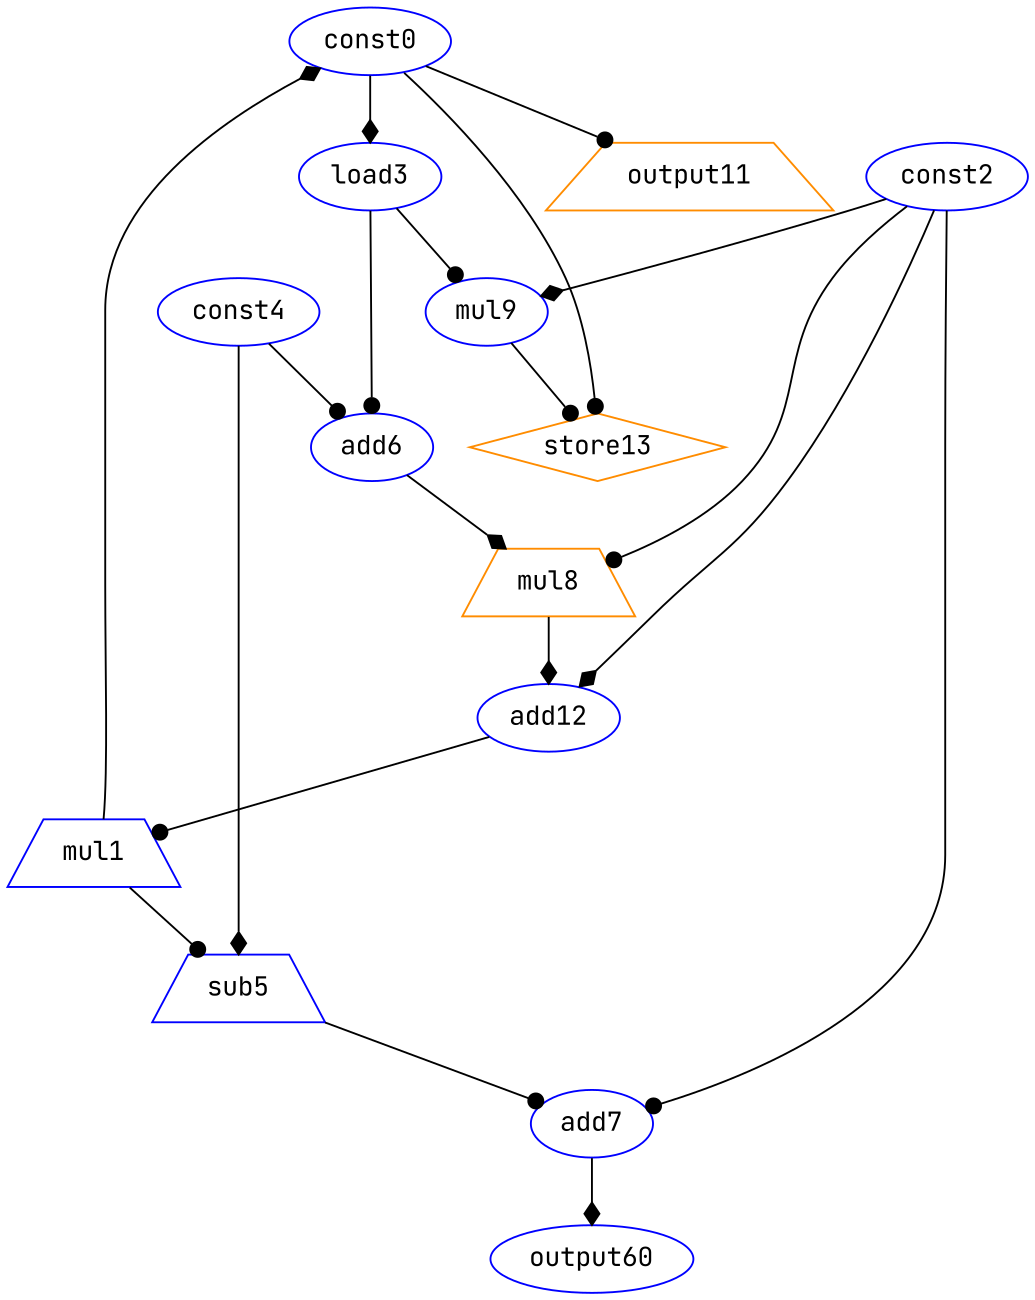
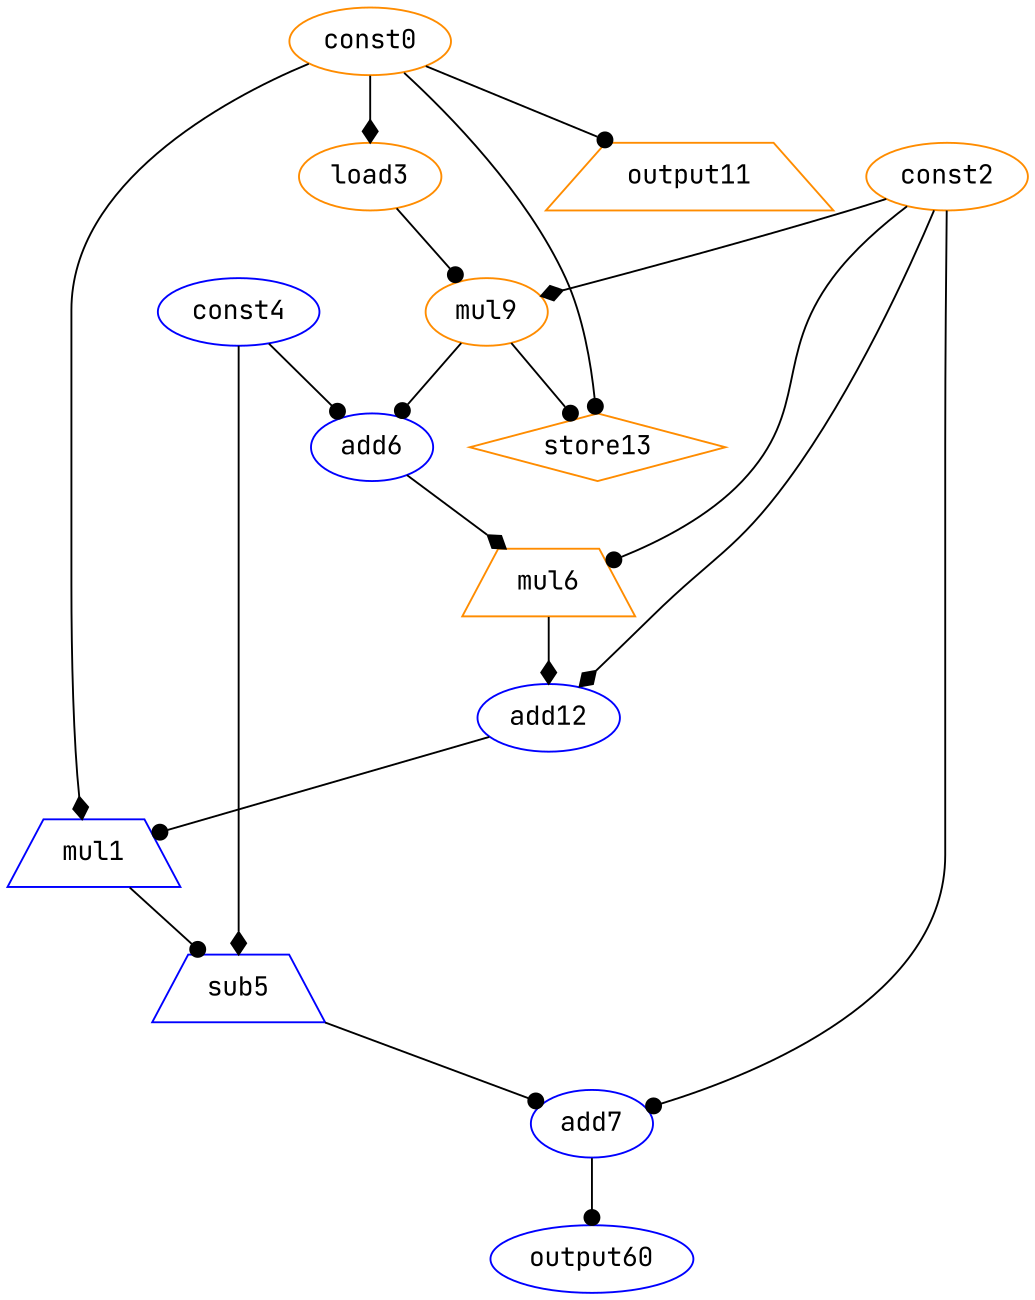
  digraph {
    fontname="JetBrains Mono"
    node [color=blue fontname="JetBrains Mono" opcode=const shape=ellipse]
    edge [arrowhead=dot fontname="JetBrains Mono" operand=0]
-   const0
+   const0 [color=darkorange]
    mul1 [opcode=mul shape=trapezium]
-   load3 [opcode=load]
+   load3 [color=darkorange opcode=load]
    output11 [color=darkorange opcode=output shape=trapezium]
    store13 [color=darkorange opcode=store shape=diamond]
    sub5 [opcode=sub shape=trapezium]
-   mul9 [opcode=mul]
+   mul9 [color=darkorange opcode=mul]
    add6 [opcode=add]
    add7 [opcode=add]
-   const2
-   mul8 [color=darkorange opcode=mul shape=trapezium]
+   const2 [color=darkorange]
+   mul8 [color=darkorange opcode=mul shape=trapezium label=mul6]
    add12 [opcode=add]
    n13 [label=output60 opcode=output]
    const4
-   mul1 -> const0 [arrowhead=diamond]
+   const0 -> mul1 [arrowhead=diamond]
    const0 -> load3 [arrowhead=diamond]
    const0 -> output11
    const0 -> store13
    mul1 -> sub5
    load3 -> mul9 [operand=1]
-   load3 -> add6
+   mul9 -> add6
    sub5 -> add7 [operand=1]
    mul9 -> store13 [operand=1]
    add6 -> mul8 [arrowhead=diamond operand=1]
-   add7 -> n13 [arrowhead=diamond]
+   add7 -> n13
    const2 -> mul9 [arrowhead=diamond]
    const2 -> add7
    const2 -> mul8
    const2 -> add12 [arrowhead=diamond operand=1]
    mul8 -> add12 [arrowhead=diamond]
    add12 -> mul1 [operand=1]
    const4 -> sub5 [arrowhead=diamond operand=1]
    const4 -> add6 [operand=1]
  }
